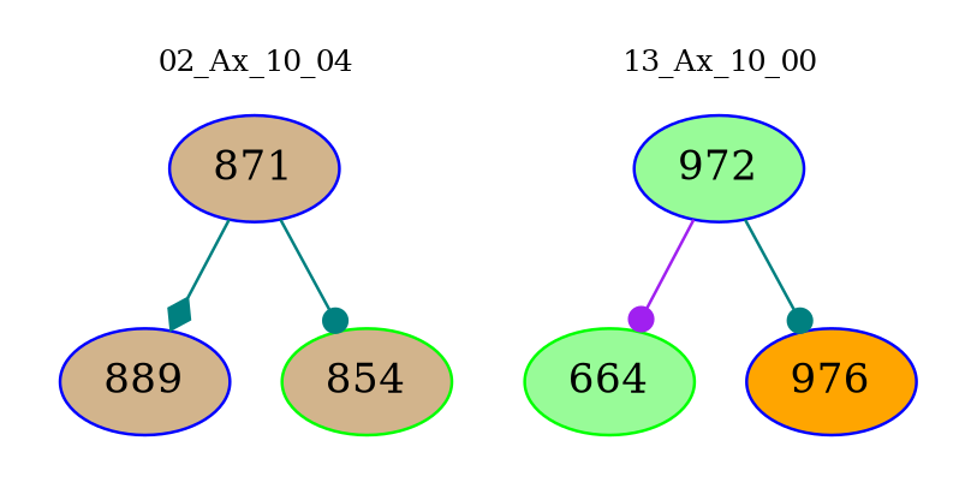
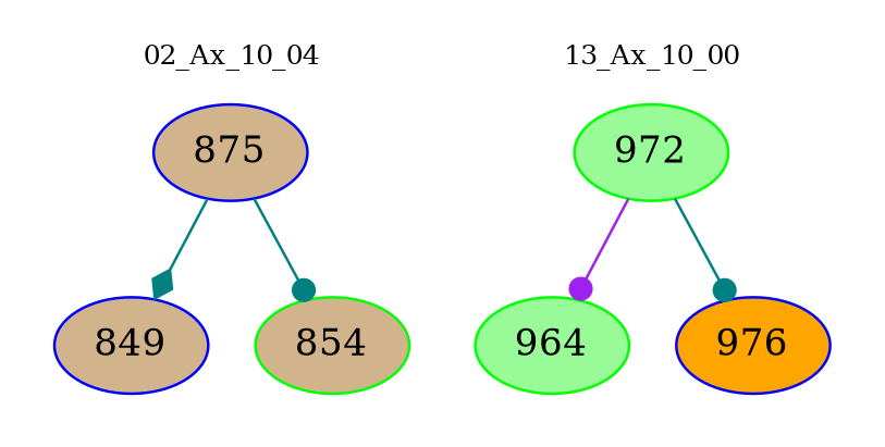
  digraph {
    node [color=blue fillcolor=tan style=filled]
    edge [arrowhead=dot color=teal]
-   n1 [label=871]
-   n2 [label=889]
+   n1 [label=875]
+   n2 [label=849]
    n3 [color=green label=854]
-   n4 [fillcolor=palegreen label=972]
-   n5 [color=green fillcolor=palegreen label=664]
+   n4 [color=green fillcolor=palegreen label=972]
+   n5 [color=green fillcolor=palegreen label=964]
    n6 [fillcolor=orange label=976]
    subgraph cluster_1 {
      color=white
      fontsize=10
      label="02_Ax_10_04"
      n1
      n2
      n3
    }
    subgraph cluster_2 {
      color=white
      fontsize=10
      label="13_Ax_10_00"
      n4
      n5
      n6
    }
    n1 -> n2 [arrowhead=diamond]
    n1 -> n3
    n4 -> n5 [color=purple]
    n4 -> n6
  }
